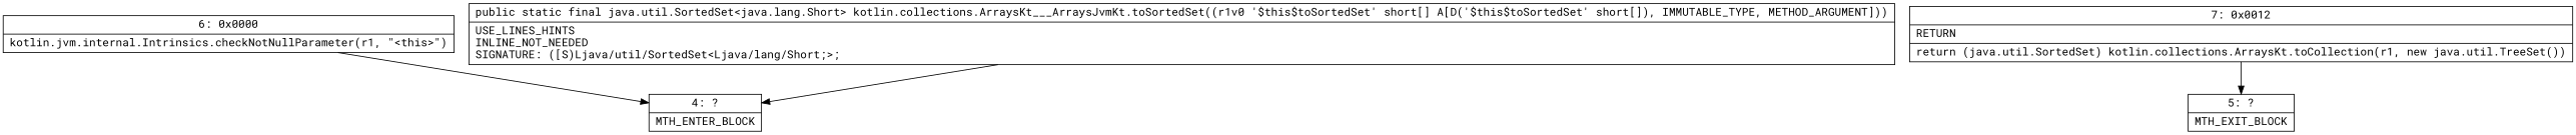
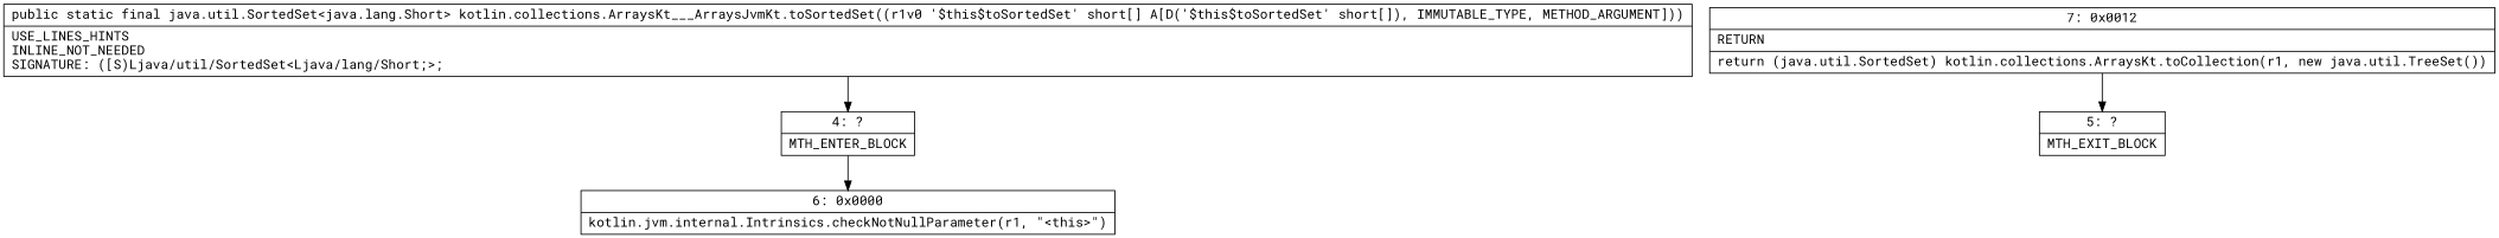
  digraph {
    fontname="Roboto Mono"
    node [fontname="Roboto Mono" shape=record]
    edge [fontname="Roboto Mono"]
    n1 [label="{4\:\ ?|MTH_ENTER_BLOCK\l}"]
    n2 [label="{6\:\ 0x0000|kotlin.jvm.internal.Intrinsics.checkNotNullParameter(r1, \"\<this\>\")\l}"]
    n3 [label="{7\:\ 0x0012|RETURN\l|return (java.util.SortedSet) kotlin.collections.ArraysKt.toCollection(r1, new java.util.TreeSet())\l}"]
    n4 [label="{5\:\ ?|MTH_EXIT_BLOCK\l}"]
    n5 [label="{public static final java.util.SortedSet\<java.lang.Short\> kotlin.collections.ArraysKt___ArraysJvmKt.toSortedSet((r1v0 '$this$toSortedSet' short[] A[D('$this$toSortedSet' short[]), IMMUTABLE_TYPE, METHOD_ARGUMENT]))  | USE_LINES_HINTS\lINLINE_NOT_NEEDED\lSIGNATURE: ([S)Ljava\/util\/SortedSet\<Ljava\/lang\/Short;\>;\l}"]
-   n2 -> n1
+   n1 -> n2
    n3 -> n4
    n5 -> n1
  }
